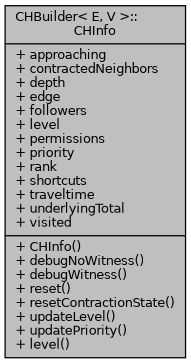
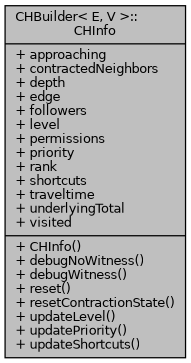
  digraph {
-   n1 [color=black fillcolor=grey75 fontcolor=black fontname=Helvetica fontsize=10 height=0.2 label="{CHBuilder\< E, V \>::\lCHInfo\n|+ approaching\l+ contractedNeighbors\l+ depth\l+ edge\l+ followers\l+ level\l+ permissions\l+ priority\l+ rank\l+ shortcuts\l+ traveltime\l+ underlyingTotal\l+ visited\l|+ CHInfo()\l+ debugNoWitness()\l+ debugWitness()\l+ reset()\l+ resetContractionState()\l+ updateLevel()\l+ updatePriority()\l+ level()\l}" shape=record style=filled width=0.4]
+   n1 [color=black fillcolor=grey75 fontcolor=black fontname=Helvetica fontsize=10 height=0.2 label="{CHBuilder\< E, V \>::\lCHInfo\n|+ approaching\l+ contractedNeighbors\l+ depth\l+ edge\l+ followers\l+ level\l+ permissions\l+ priority\l+ rank\l+ shortcuts\l+ traveltime\l+ underlyingTotal\l+ visited\l|+ CHInfo()\l+ debugNoWitness()\l+ debugWitness()\l+ reset()\l+ resetContractionState()\l+ updateLevel()\l+ updatePriority()\l+ updateShortcuts()\l}" shape=record style=filled width=0.4]
  }
